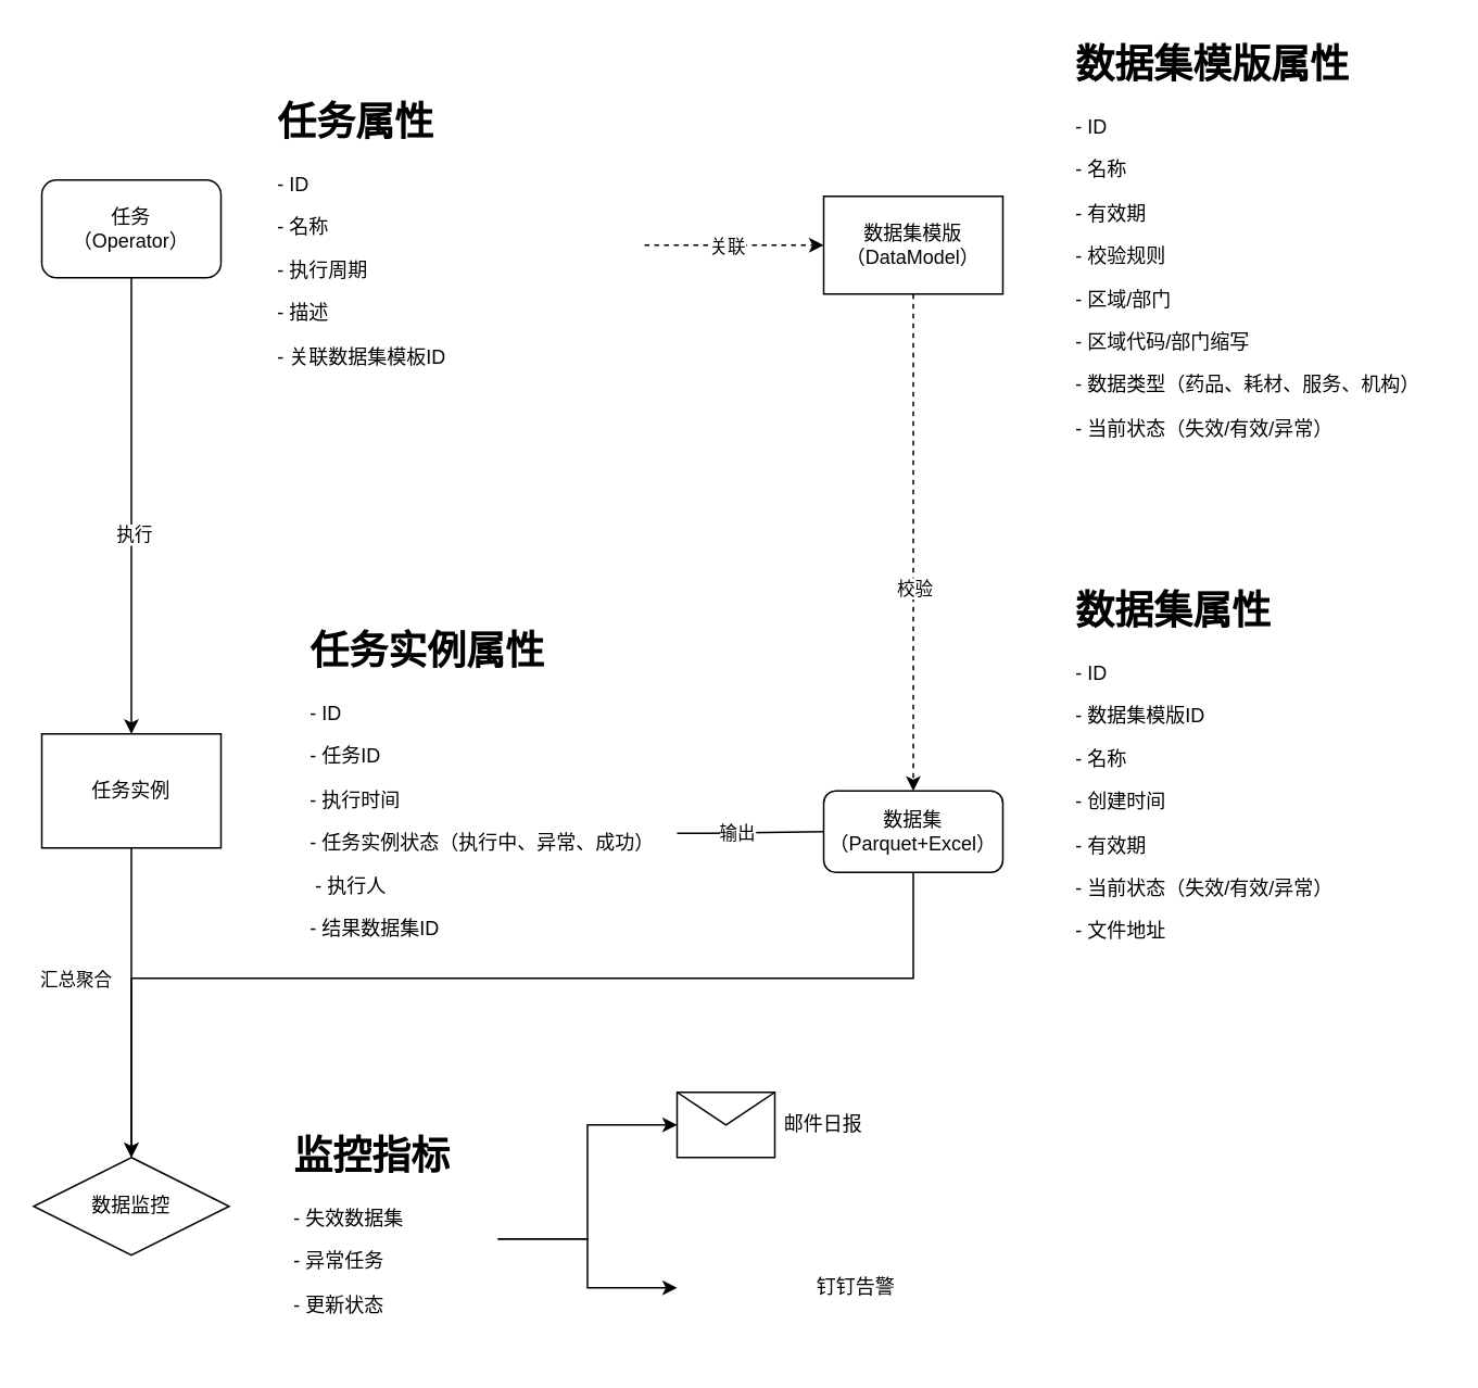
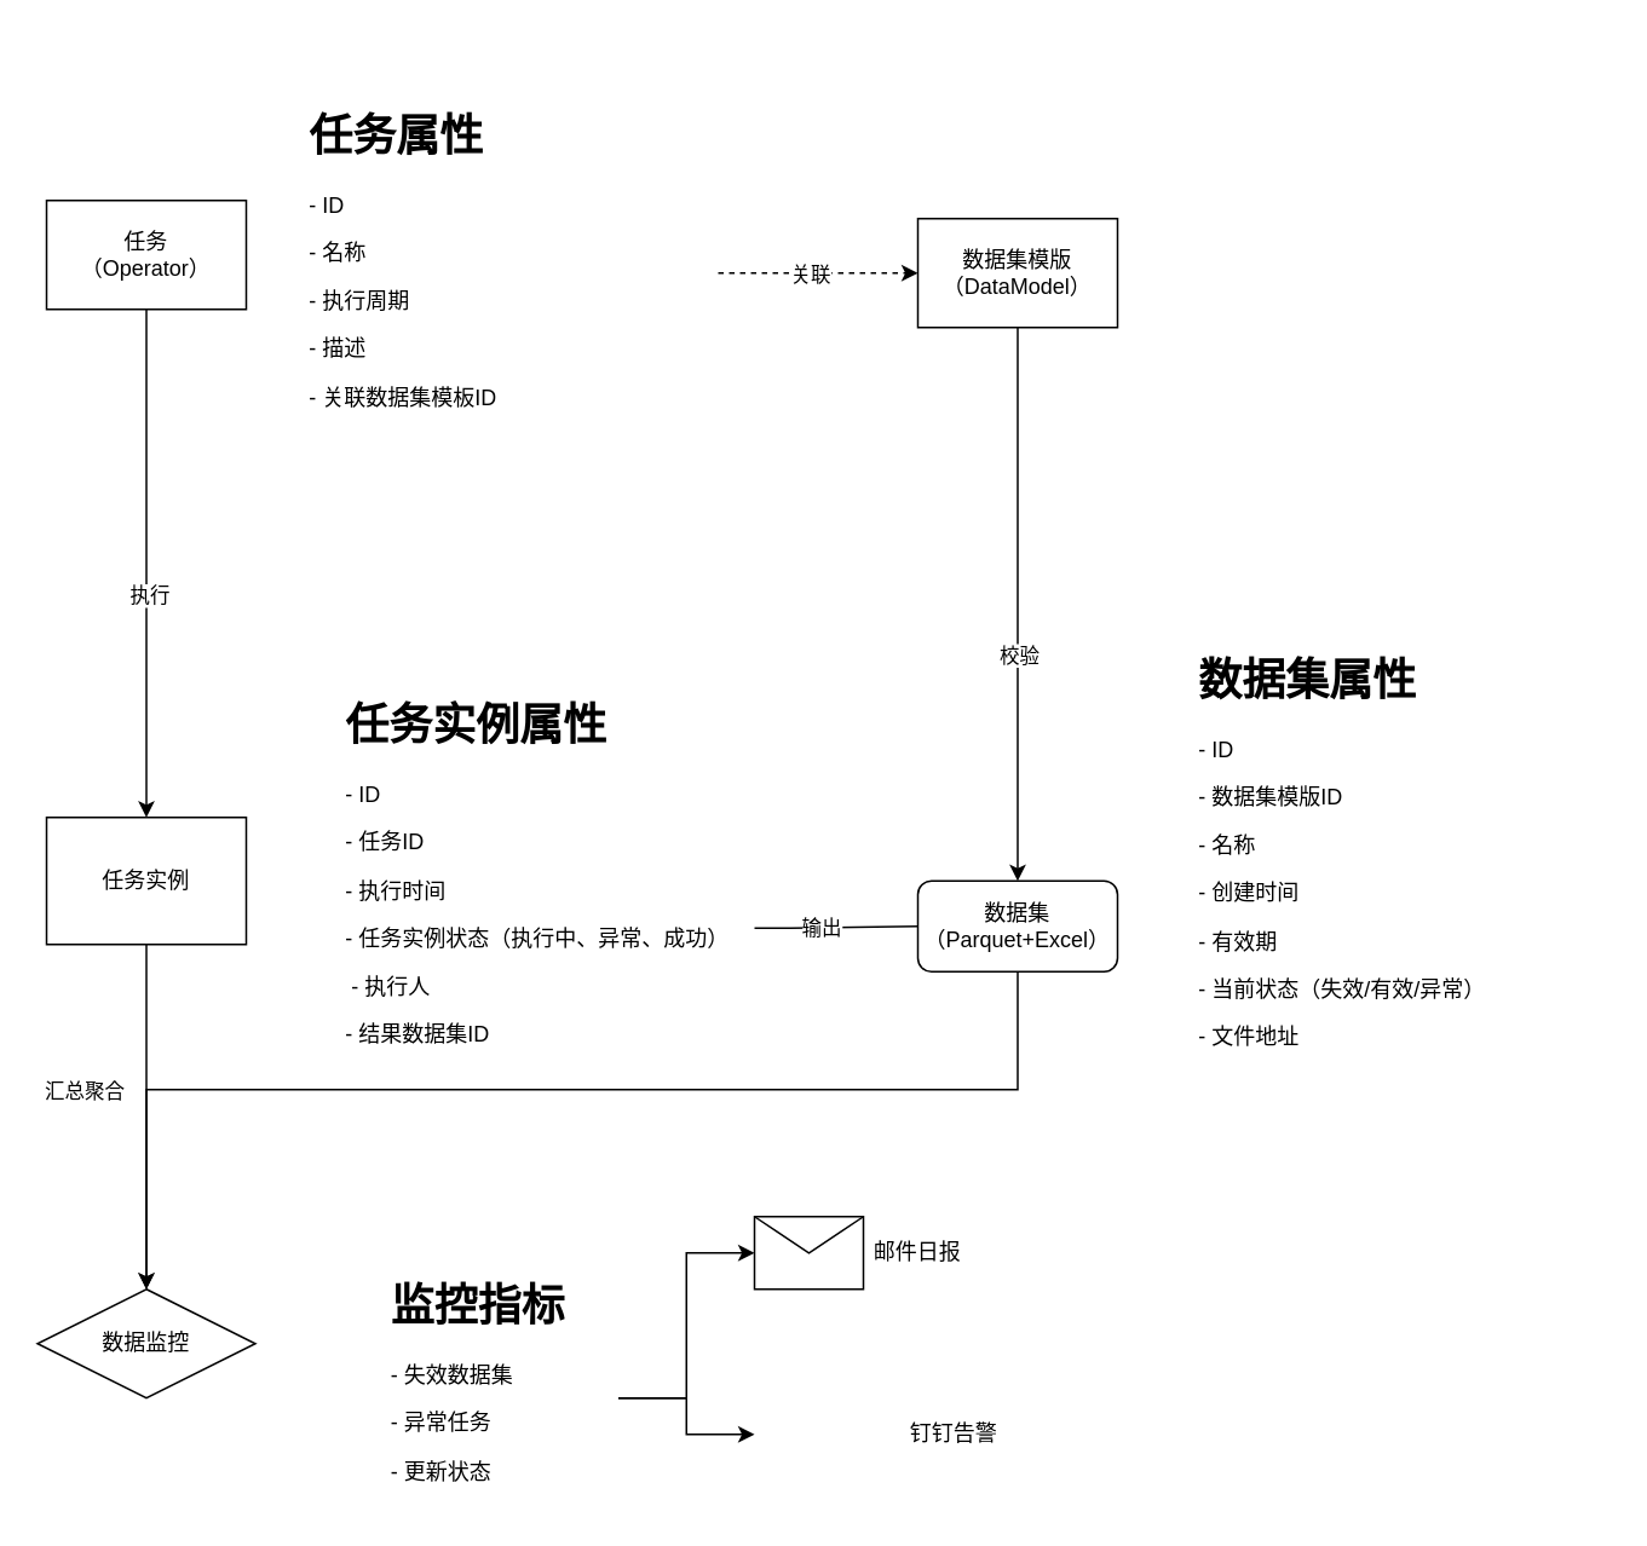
  <mxCell id="0" />
  <mxCell id="1" parent="0" />
  <mxCell id="2" style="edgeStyle=orthogonalEdgeStyle;rounded=0;orthogonalLoop=1;jettySize=auto;html=1;" edge="1" parent="1" source="7" target="13"><mxGeometry relative="1" as="geometry" /></mxCell>
  <mxCell id="3" value="执行" style="edgeLabel;html=1;align=center;verticalAlign=middle;resizable=0;points=[];" vertex="1" connectable="0" parent="2"><mxGeometry x="0.115" y="1" relative="1" as="geometry"><mxPoint y="1" as="offset" /></mxGeometry></mxCell>
  <mxCell id="4" style="edgeStyle=orthogonalEdgeStyle;rounded=0;orthogonalLoop=1;jettySize=auto;html=1;entryX=0;entryY=0.5;entryDx=0;entryDy=0;dashed=1;" edge="1" parent="1" source="8" target="10"><mxGeometry relative="1" as="geometry" /></mxCell>
  <mxCell id="5" value="关联" style="edgeLabel;html=1;align=center;verticalAlign=middle;resizable=0;points=[];" vertex="1" connectable="0" parent="4"><mxGeometry x="-0.382" y="6" relative="1" as="geometry"><mxPoint x="16" y="6" as="offset" /></mxGeometry></mxCell>
  <mxCell id="6" value="" style="group" vertex="1" connectable="0" parent="1"><mxGeometry x="25" y="55" width="370" height="190" as="geometry" /></mxCell>
- <mxCell id="7" value="任务&lt;br&gt;（Operator）" style="whiteSpace=wrap;html=1;rounded=1;" vertex="1" parent="6"><mxGeometry y="55" width="110" height="60" as="geometry" /></mxCell>
+ <mxCell id="7" value="任务&lt;br&gt;（Operator）" style="rounded=0;whiteSpace=wrap;html=1;" vertex="1" parent="6"><mxGeometry y="55" width="110" height="60" as="geometry" /></mxCell>
  <mxCell id="8" value="&lt;h1&gt;任务属性&lt;/h1&gt;&lt;p&gt;- ID&lt;/p&gt;&lt;p&gt;- 名称&lt;/p&gt;&lt;p&gt;- 执行周期&lt;/p&gt;&lt;p&gt;- 描述&lt;/p&gt;&lt;p&gt;- 关联数据集模板ID&lt;/p&gt;" style="text;html=1;strokeColor=none;fillColor=none;spacing=5;spacingTop=-20;whiteSpace=wrap;overflow=hidden;rounded=0;" vertex="1" parent="6"><mxGeometry x="140" width="230" height="190" as="geometry" /></mxCell>
  <mxCell id="9" value="" style="group" vertex="1" connectable="0" parent="1"><mxGeometry x="505" y="20" width="380" height="260" as="geometry" /></mxCell>
  <mxCell id="10" value="数据集模版&lt;br&gt;（DataModel）" style="rounded=0;whiteSpace=wrap;html=1;" vertex="1" parent="9"><mxGeometry y="100" width="110" height="60" as="geometry" /></mxCell>
- <mxCell id="11" value="&lt;h1&gt;数据集模版属性&lt;/h1&gt;&lt;p&gt;- ID&lt;/p&gt;&lt;p&gt;- 名称&lt;/p&gt;&lt;p&gt;- 有效期&lt;br&gt;&lt;/p&gt;&lt;p&gt;- 校验规则&lt;/p&gt;&lt;p style=&quot;border-color: var(--border-color);&quot;&gt;- 区域/部门&lt;/p&gt;&lt;p style=&quot;border-color: var(--border-color);&quot;&gt;- 区域代码/部门缩写&lt;/p&gt;&lt;p style=&quot;border-color: var(--border-color);&quot;&gt;- 数据类型（药品、耗材、服务、机构）&lt;br&gt;&lt;/p&gt;&lt;p style=&quot;border-color: var(--border-color);&quot;&gt;- 当前状态（失效/有效/异常）&lt;/p&gt;" style="text;html=1;strokeColor=none;fillColor=none;spacing=5;spacingTop=-20;whiteSpace=wrap;overflow=hidden;rounded=0;" vertex="1" parent="9"><mxGeometry x="150" width="230" height="260" as="geometry" /></mxCell>
  <mxCell id="12" value="" style="group" vertex="1" connectable="0" parent="1"><mxGeometry x="25" y="380" width="390" height="210" as="geometry" /></mxCell>
  <mxCell id="13" value="任务实例" style="rounded=0;whiteSpace=wrap;html=1;" vertex="1" parent="12"><mxGeometry y="70" width="110" height="70" as="geometry" /></mxCell>
  <mxCell id="14" value="&lt;h1&gt;任务实例属性&lt;/h1&gt;&lt;p&gt;- ID&lt;/p&gt;&lt;p&gt;- 任务ID&lt;/p&gt;&lt;p&gt;- 执行时间&lt;br&gt;&lt;/p&gt;&lt;p&gt;- 任务实例状态（执行中、异常、成功）&lt;/p&gt;&lt;p&gt;&amp;nbsp;- 执行人&lt;/p&gt;&lt;p&gt;- 结果数据集ID&lt;/p&gt;&lt;p&gt;&lt;br&gt;&lt;/p&gt;" style="text;html=1;strokeColor=none;fillColor=none;spacing=5;spacingTop=-20;whiteSpace=wrap;overflow=hidden;rounded=0;" vertex="1" parent="12"><mxGeometry x="160" width="230" height="210" as="geometry" /></mxCell>
  <mxCell id="15" value="" style="group" vertex="1" connectable="0" parent="1"><mxGeometry x="505" y="355" width="380" height="385" as="geometry" /></mxCell>
  <mxCell id="16" value="数据集&lt;br&gt;（Parquet+Excel）" style="whiteSpace=wrap;html=1;rounded=1;" vertex="1" parent="15"><mxGeometry y="130" width="110" height="50" as="geometry" /></mxCell>
  <mxCell id="17" value="&lt;h1&gt;数据集属性&lt;/h1&gt;&lt;p&gt;- ID&lt;/p&gt;&lt;p&gt;- 数据集模版ID&lt;/p&gt;&lt;p&gt;- 名称&lt;/p&gt;&lt;p&gt;- 创建时间&lt;/p&gt;&lt;p&gt;- 有效期&lt;/p&gt;&lt;p style=&quot;border-color: var(--border-color);&quot;&gt;- 当前状态（失效/有效/异常）&lt;/p&gt;&lt;p style=&quot;border-color: var(--border-color);&quot;&gt;- 文件地址&lt;/p&gt;" style="text;html=1;strokeColor=none;fillColor=none;spacing=5;spacingTop=-20;whiteSpace=wrap;overflow=hidden;rounded=0;" vertex="1" parent="15"><mxGeometry x="150" width="230" height="385.0" as="geometry" /></mxCell>
  <mxCell id="18" style="edgeStyle=orthogonalEdgeStyle;rounded=0;orthogonalLoop=1;jettySize=auto;html=1;entryX=0;entryY=0.5;entryDx=0;entryDy=0;endArrow=none;" edge="1" parent="1" source="14" target="16"><mxGeometry relative="1" as="geometry"><Array as="points"><mxPoint x="435" y="511" /><mxPoint x="435" y="511" /></Array></mxGeometry></mxCell>
  <mxCell id="19" value="输出" style="edgeLabel;html=1;align=center;verticalAlign=middle;resizable=0;points=[];" vertex="1" connectable="0" parent="18"><mxGeometry x="-0.178" y="1" relative="1" as="geometry"><mxPoint y="1" as="offset" /></mxGeometry></mxCell>
- <mxCell id="20" style="edgeStyle=orthogonalEdgeStyle;rounded=0;orthogonalLoop=1;jettySize=auto;html=1;dashed=1;" edge="1" parent="1" source="10" target="16"><mxGeometry relative="1" as="geometry" /></mxCell>
+ <mxCell id="20" style="edgeStyle=orthogonalEdgeStyle;rounded=0;orthogonalLoop=1;jettySize=auto;html=1;" edge="1" parent="1" source="10" target="16"><mxGeometry relative="1" as="geometry" /></mxCell>
  <mxCell id="21" value="校验" style="edgeLabel;html=1;align=center;verticalAlign=middle;resizable=0;points=[];" vertex="1" connectable="0" parent="20"><mxGeometry x="0.181" relative="1" as="geometry"><mxPoint as="offset" /></mxGeometry></mxCell>
  <mxCell id="22" value="数据监控" style="rhombus;whiteSpace=wrap;html=1;" vertex="1" parent="1"><mxGeometry x="20" y="710" width="120" height="60" as="geometry" /></mxCell>
  <mxCell id="23" style="edgeStyle=orthogonalEdgeStyle;rounded=0;orthogonalLoop=1;jettySize=auto;html=1;" edge="1" parent="1" source="13" target="22"><mxGeometry relative="1" as="geometry" /></mxCell>
  <mxCell id="24" value="汇总聚合" style="edgeLabel;html=1;align=center;verticalAlign=middle;resizable=0;points=[];" vertex="1" connectable="0" parent="23"><mxGeometry x="0.057" y="3" relative="1" as="geometry"><mxPoint x="-38" y="-20" as="offset" /></mxGeometry></mxCell>
  <mxCell id="25" style="edgeStyle=orthogonalEdgeStyle;rounded=0;orthogonalLoop=1;jettySize=auto;html=1;entryX=0;entryY=0.5;entryDx=0;entryDy=0;" edge="1" parent="1" source="27" target="28"><mxGeometry relative="1" as="geometry" /></mxCell>
  <mxCell id="26" style="edgeStyle=orthogonalEdgeStyle;rounded=0;orthogonalLoop=1;jettySize=auto;html=1;" edge="1" parent="1" source="27" target="29"><mxGeometry relative="1" as="geometry" /></mxCell>
- <mxCell id="27" value="&lt;h1&gt;监控指标&lt;/h1&gt;&lt;p&gt;&lt;span style=&quot;background-color: initial;&quot;&gt;- 失效数据集&lt;/span&gt;&lt;br&gt;&lt;/p&gt;&lt;p&gt;- 异常任务&lt;/p&gt;&lt;p&gt;- 更新状态&lt;/p&gt;&lt;p&gt;&lt;br&gt;&lt;/p&gt;" style="text;html=1;strokeColor=none;fillColor=none;spacing=5;spacingTop=-20;whiteSpace=wrap;overflow=hidden;rounded=0;" vertex="1" parent="1"><mxGeometry x="175" y="690" width="130" height="140" as="geometry" /></mxCell>
+ <mxCell id="27" value="&lt;h1&gt;监控指标&lt;/h1&gt;&lt;p&gt;&lt;span style=&quot;background-color: initial;&quot;&gt;- 失效数据集&lt;/span&gt;&lt;br&gt;&lt;/p&gt;&lt;p&gt;- 异常任务&lt;/p&gt;&lt;p&gt;- 更新状态&lt;/p&gt;&lt;p&gt;&lt;br&gt;&lt;/p&gt;" style="text;html=1;strokeColor=none;fillColor=none;spacing=5;spacingTop=-20;whiteSpace=wrap;overflow=hidden;rounded=0;" vertex="1" parent="1"><mxGeometry x="210" y="700" width="130" height="140" as="geometry" /></mxCell>
  <mxCell id="28" value="" style="shape=message;html=1;html=1;outlineConnect=0;labelPosition=center;verticalLabelPosition=bottom;align=center;verticalAlign=top;" vertex="1" parent="1"><mxGeometry x="415" y="670" width="60" height="40" as="geometry" /></mxCell>
  <mxCell id="29" value="" style="shape=image;verticalLabelPosition=bottom;labelBackgroundColor=default;verticalAlign=top;aspect=fixed;imageAspect=0;image=https://icons.veryicon.com/png/o/internet--web/color-social-media-icon/ding.png;" vertex="1" parent="1"><mxGeometry x="415" y="750" width="80" height="80" as="geometry" /></mxCell>
  <mxCell id="30" value="邮件日报" style="text;html=1;strokeColor=none;fillColor=none;align=center;verticalAlign=middle;whiteSpace=wrap;rounded=0;" vertex="1" parent="1"><mxGeometry x="475" y="675" width="60" height="30" as="geometry" /></mxCell>
  <mxCell id="31" value="钉钉告警" style="text;html=1;strokeColor=none;fillColor=none;align=center;verticalAlign=middle;whiteSpace=wrap;rounded=0;" vertex="1" parent="1"><mxGeometry x="495" y="775" width="60" height="30" as="geometry" /></mxCell>
  <mxCell id="32" style="edgeStyle=orthogonalEdgeStyle;rounded=0;orthogonalLoop=1;jettySize=auto;html=1;" edge="1" parent="1" source="16" target="22"><mxGeometry relative="1" as="geometry"><Array as="points"><mxPoint x="560" y="600" /><mxPoint x="80" y="600" /></Array></mxGeometry></mxCell>
